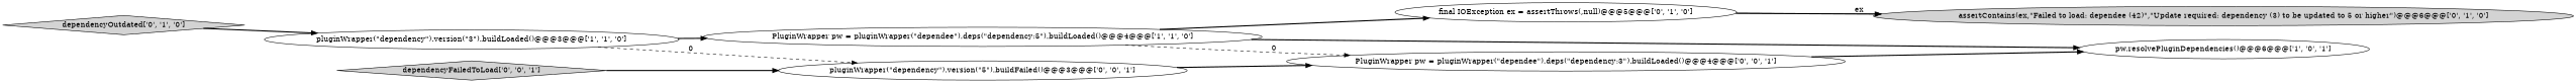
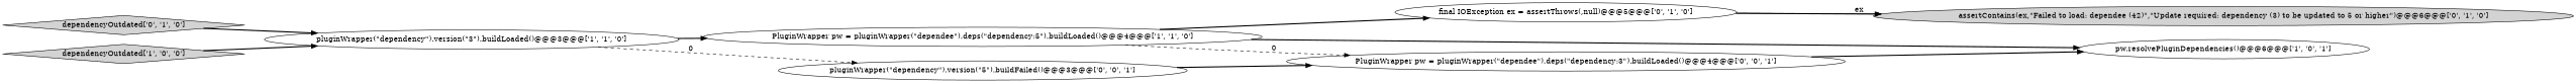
  digraph {
    rankdir=LR
    node [fillcolor=white shape=ellipse style=filled]
    edge [style=bold]
    n1 [label="PluginWrapper pw = pluginWrapper(\"dependee\").deps(\"dependency:5\").buildLoaded()@@@4@@@['1', '1', '0']"]
    n2 [label="final IOException ex = assertThrows(,null)@@@5@@@['0', '1', '0']"]
    n3 [label="PluginWrapper pw = pluginWrapper(\"dependee\").deps(\"dependency:3\").buildLoaded()@@@4@@@['0', '0', '1']"]
    n4 [label="pw.resolvePluginDependencies()@@@6@@@['1', '0', '1']"]
    n5 [fillcolor=lightgray label="assertContains(ex,\"Failed to load: dependee (42)\",\"Update required: dependency (3) to be updated to 5 or higher\")@@@6@@@['0', '1', '0']"]
    n6 [fillcolor=lightgray label="dependencyOutdated['0', '1', '0']" shape=diamond]
    n7 [label="pluginWrapper(\"dependency\").version(\"3\").buildLoaded()@@@3@@@['1', '1', '0']"]
    n8 [label="pluginWrapper(\"dependency\").version(\"5\").buildFailed()@@@3@@@['0', '0', '1']"]
-   n9 [fillcolor=lightgray label="dependencyFailedToLoad['0', '0', '1']" shape=diamond]
+   n10 [fillcolor=lightgray label="dependencyOutdated['1', '0', '0']" shape=diamond]
    n1 -> n2
    n1 -> n3 [label=0 style=dashed]
    n1 -> n4
    n2 -> n5
    n2 -> n5 [label=ex style=solid]
    n3 -> n4
    n6 -> n7
    n7 -> n1
    n7 -> n8 [label=0 style=dashed]
    n8 -> n3
-   n9 -> n8
+   n10 -> n7
  }
